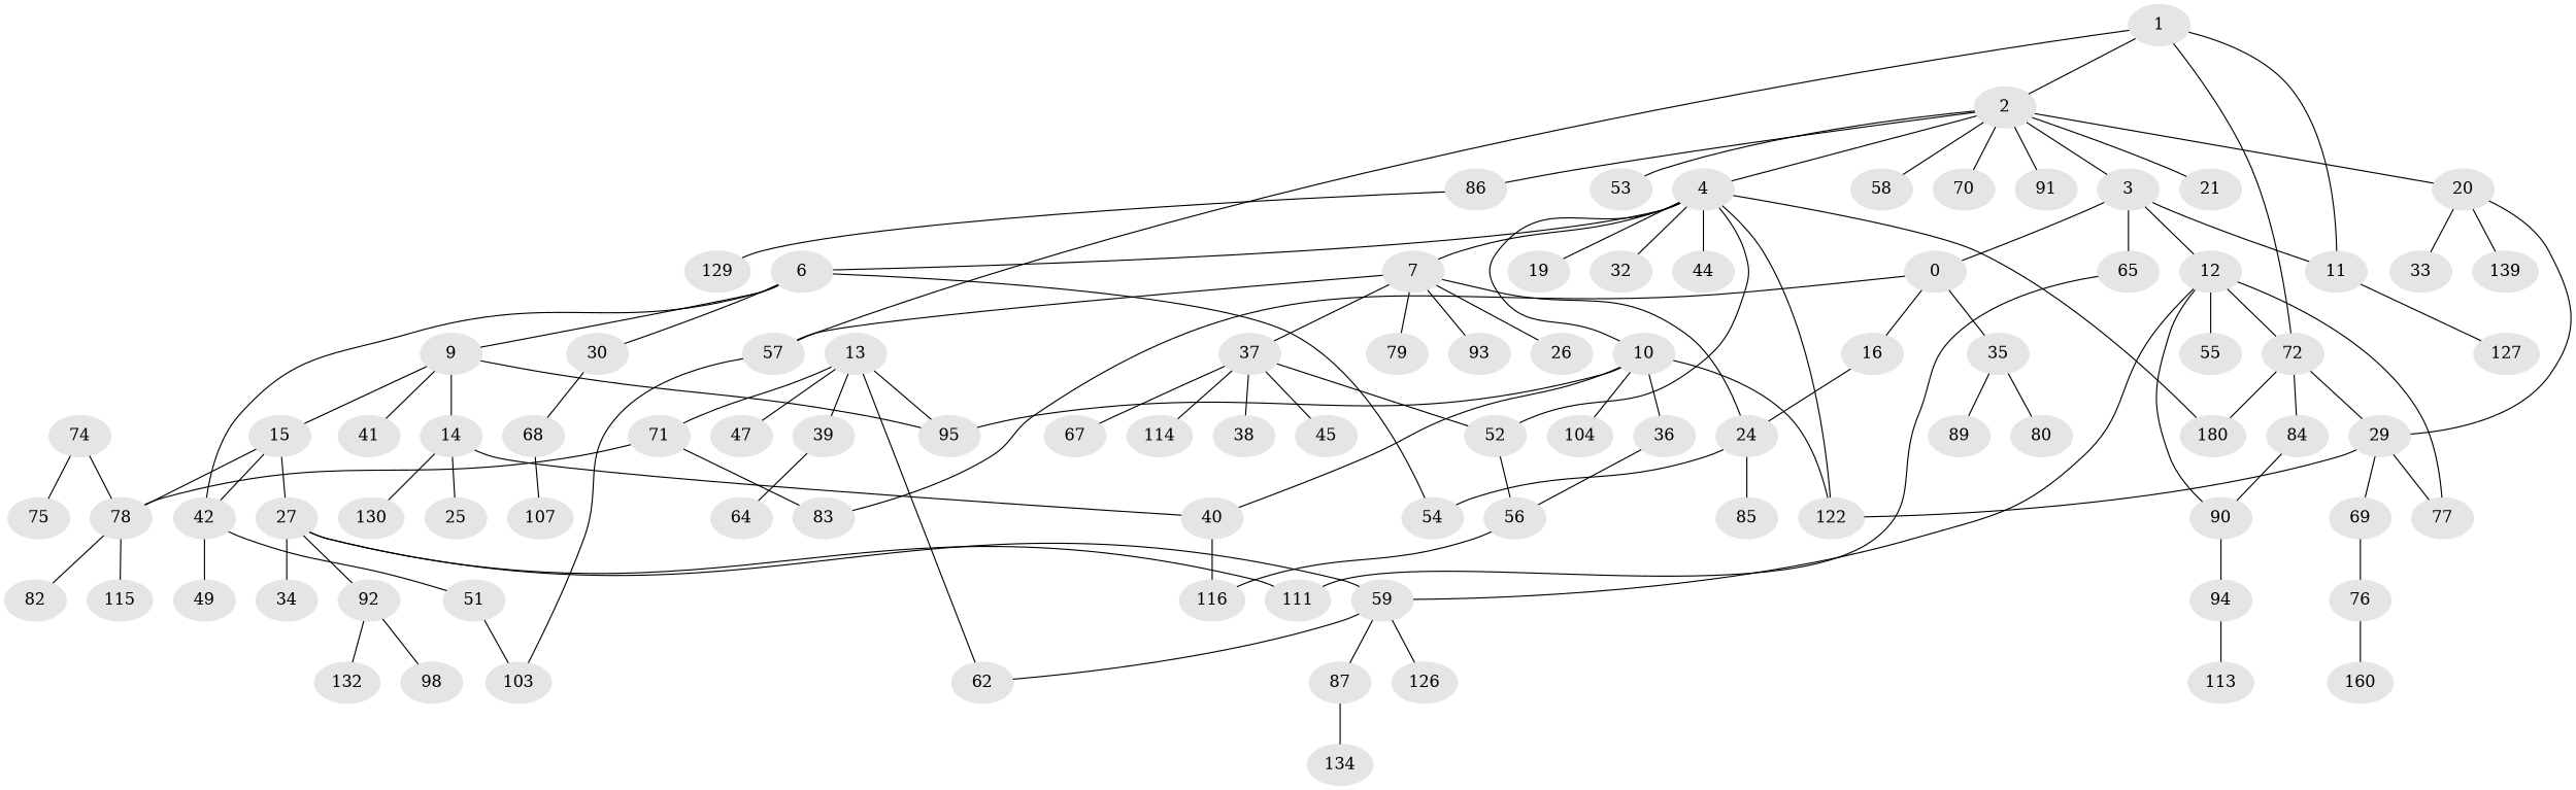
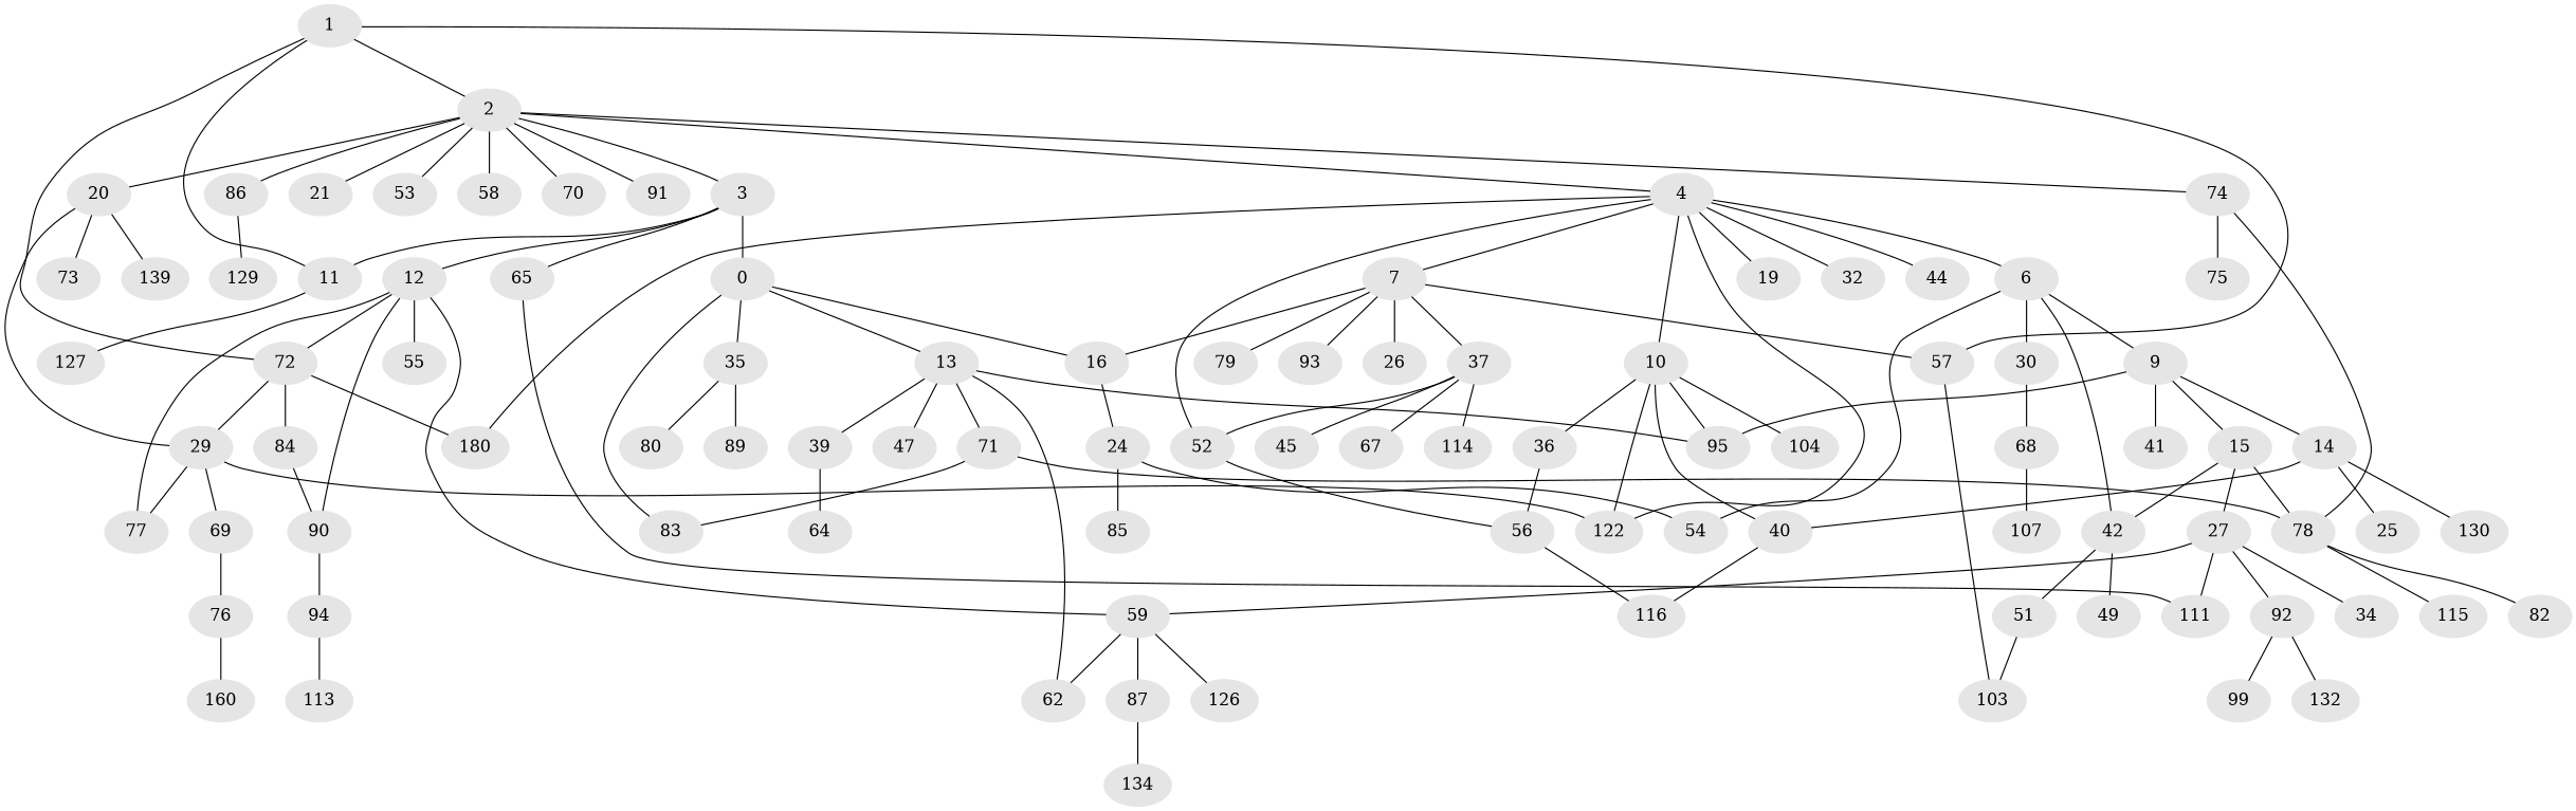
  graph {
    node [color=gray90 style=filled]
    1 [super="+18"]
    2 [super="+43"]
    11
    57
    72 [super="+125"]
    3 [super="+88"]
    4 [super="+7"]
    20 [super="+108"]
    21
    53 [super="+131"]
    58
    70
    74
    n14 [label=91]
    86
    127
    103
    n18 [label=180]
    29 [super="+50"]
    84 [super="+100"]
    n21 [label=0 super="+124"]
    12 [super="+46"]
    n23 [label=65]
    n24 [label=7 super="+97"]
    6 [super="+23"]
    10 [super="+63"]
    19 [super="+48"]
    32
    44
    52 [super="+106"]
    122 [super="+140"]
-   33
+   33 [label=73]
    139
    78 [super="+101"]
    75
    n36 [label=129]
    16
    13 [super="+22"]
    35 [super="+71"]
    83
    55
    59 [super="+117"]
    77
    90 [super="+135"]
    111 [super="+136"]
    26
    37 [super="+105"]
    79
    93
    9 [super="+102"]
    30
    42 [super="+118"]
    54
    95
    36
    40 [super="+138"]
    104 [super="+128"]
    56 [super="+61"]
    24 [super="+98"]
-   38 [super="+60"]
    45 [super="+129"]
    67
    114
    14 [super="+17"]
    15
    41
    68
    49
    51 [super="+112"]
    n70 [label=71 super="+65"]
    39
    47
    62
    80
    89 [super="+91"]
    25
    130
    27 [super="+28"]
    116
    87
    126
    94 [super="+121"]
    64
    34
    92
    82
    115 [super="+133"]
    85 [super="+137"]
    69
-   99 [label=98]
+   99
    132
    76 [super="+109"]
    107
    134
    n95 [label=160]
    113
    1 -- 2
    1 -- 11
    1 -- 57
    1 -- 72
    2 -- 3
    2 -- 4
    2 -- 20
    2 -- 21
    2 -- 53
    2 -- 58
    2 -- 70
+   2 -- 74
    2 -- n14
    2 -- 86
    11 -- 127
    57 -- 103
    72 -- n18
    72 -- 29
    72 -- 84
    3 -- 11
    3 -- n21
    3 -- 12
    3 -- n23
    4 -- n18
    4 -- n24
    4 -- 6
    4 -- 10
    4 -- 19
    4 -- 32
    4 -- 44
    4 -- 52
    4 -- 122
    20 -- 29
    20 -- 33
    20 -- 139
    74 -- 78
    74 -- 75
    86 -- n36
    29 -- 122
    29 -- 77
    29 -- 69
    84 -- 90
    n21 -- 16
+   n21 -- 13
    n21 -- 35
    n21 -- 83
    12 -- 72
    12 -- 55
    12 -- 59
    12 -- 77
    12 -- 90
    n23 -- 111
    n24 -- 57
-   n24 -- 24
+   n24 -- 16
    n24 -- 26
    n24 -- 37
    n24 -- 79
    n24 -- 93
    6 -- 9
    6 -- 30
    6 -- 42
    6 -- 54
    10 -- 122
    10 -- 95
    10 -- 36
    10 -- 40
    10 -- 104
    52 -- 56
    78 -- 82
    78 -- 115
    16 -- 24
    13 -- 95
    13 -- n70
    13 -- 39
    13 -- 47
    13 -- 62
    35 -- 80
    35 -- 89
    59 -- 62
    59 -- 87
    59 -- 126
    90 -- 94
    37 -- 52
-   37 -- 38
    37 -- 45
    37 -- 67
    37 -- 114
    9 -- 95
    9 -- 14
    9 -- 15
    9 -- 41
    30 -- 68
    42 -- 49
    42 -- 51
    36 -- 56
    40 -- 116
    56 -- 116
    24 -- 54
    24 -- 85
    14 -- 40
    14 -- 25
    14 -- 130
    15 -- 78
    15 -- 42
    15 -- 27
    68 -- 107
    51 -- 103
    n70 -- 78
    n70 -- 83
    39 -- 64
    27 -- 59
    27 -- 111
    27 -- 34
    27 -- 92
    87 -- 134
    94 -- 113
    92 -- 99
    92 -- 132
    69 -- 76
    76 -- n95
  }
